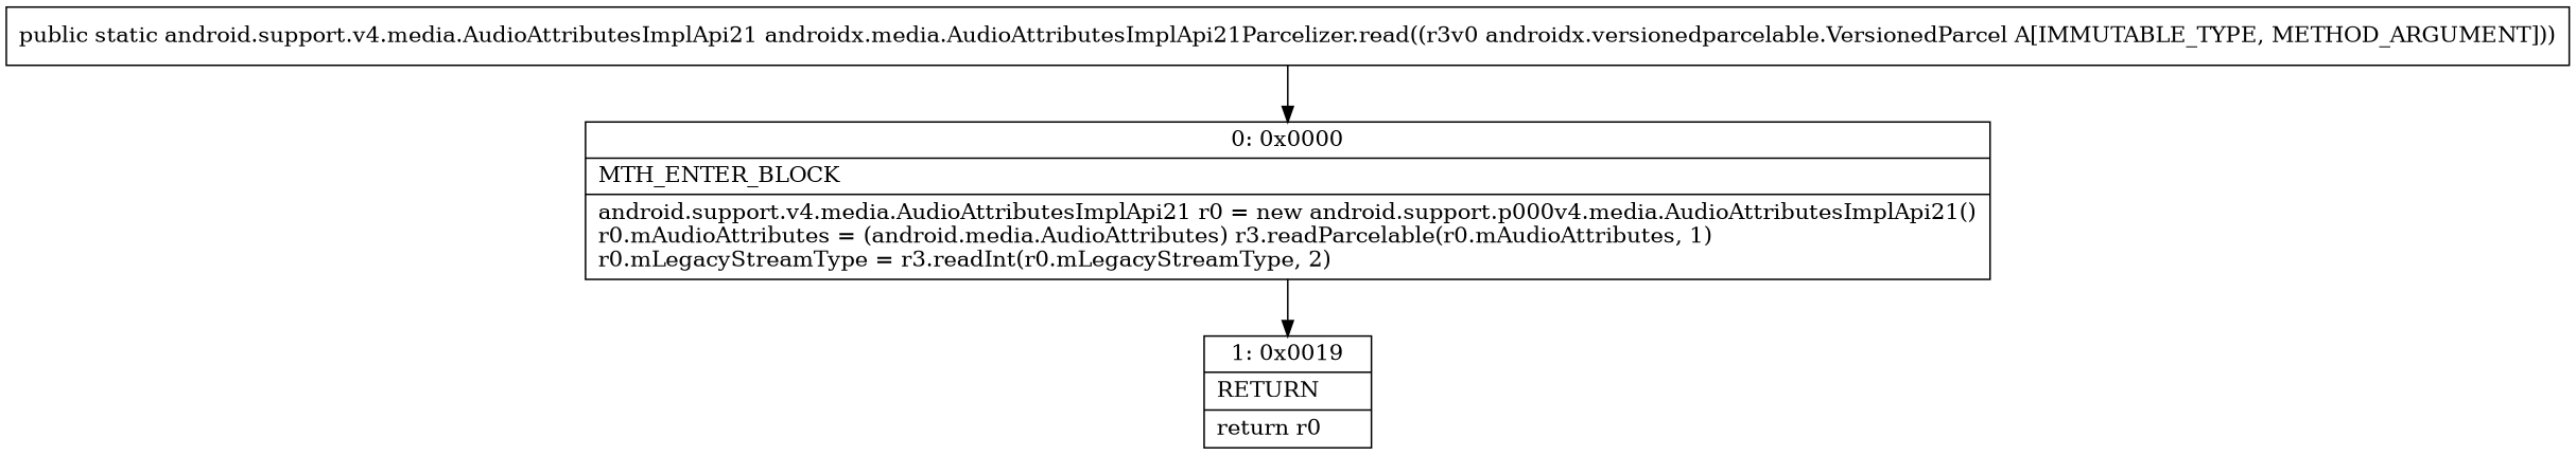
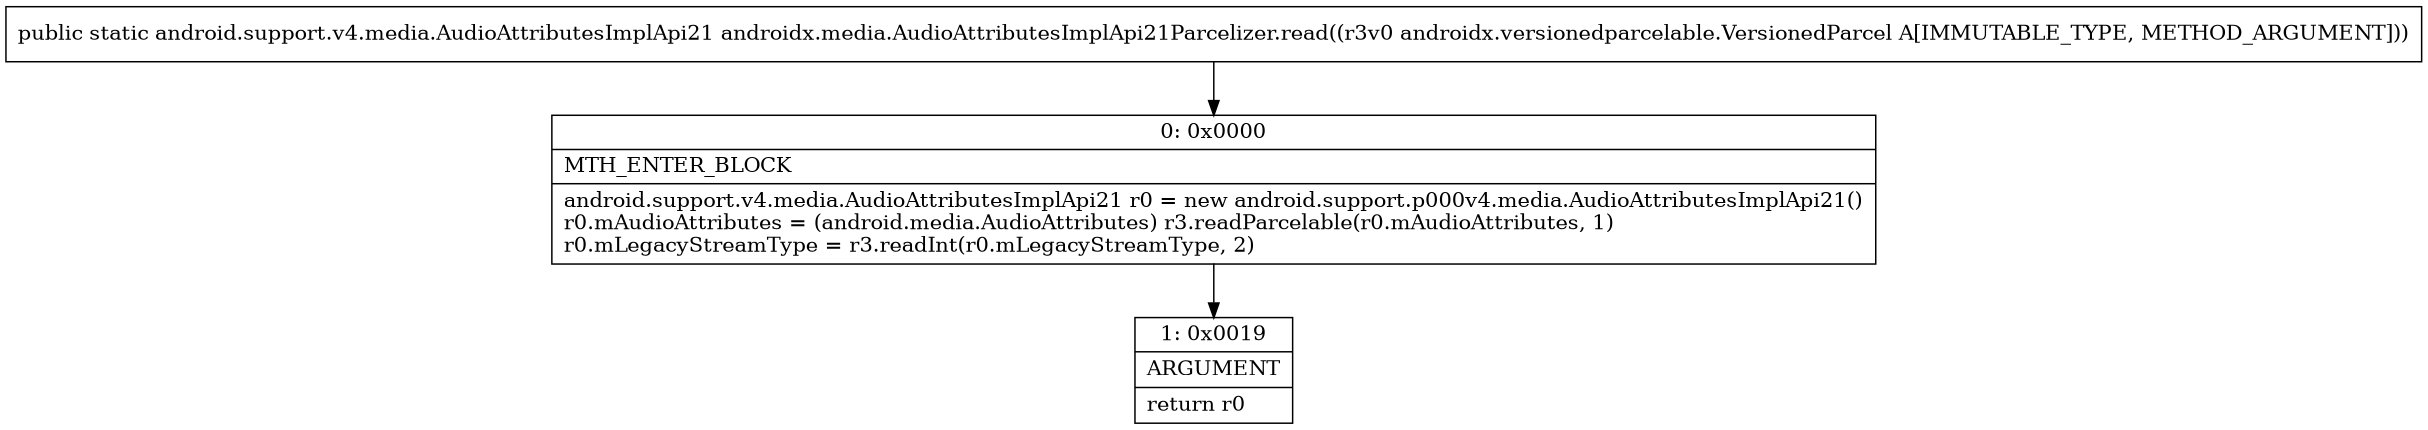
  digraph {
    node [shape=record]
    n1 [label="{0\:\ 0x0000|MTH_ENTER_BLOCK\l|android.support.v4.media.AudioAttributesImplApi21 r0 = new android.support.p000v4.media.AudioAttributesImplApi21()\lr0.mAudioAttributes = (android.media.AudioAttributes) r3.readParcelable(r0.mAudioAttributes, 1)\lr0.mLegacyStreamType = r3.readInt(r0.mLegacyStreamType, 2)\l}"]
-   n2 [label="{1\:\ 0x0019|RETURN\l|return r0\l}"]
+   n2 [label="{1\:\ 0x0019|ARGUMENT\l|return r0\l}"]
    n3 [label="{public static android.support.v4.media.AudioAttributesImplApi21 androidx.media.AudioAttributesImplApi21Parcelizer.read((r3v0 androidx.versionedparcelable.VersionedParcel A[IMMUTABLE_TYPE, METHOD_ARGUMENT])) }"]
    n1 -> n2
    n3 -> n1
  }
